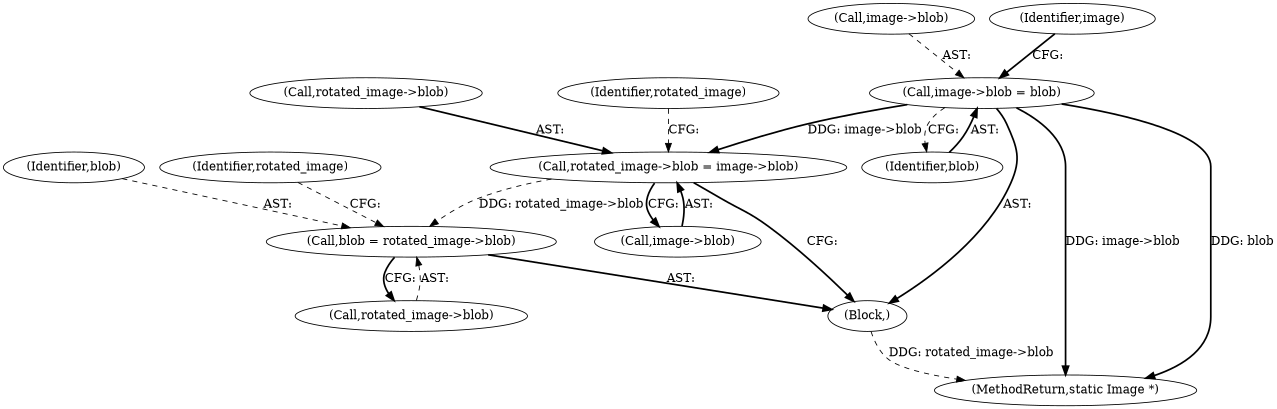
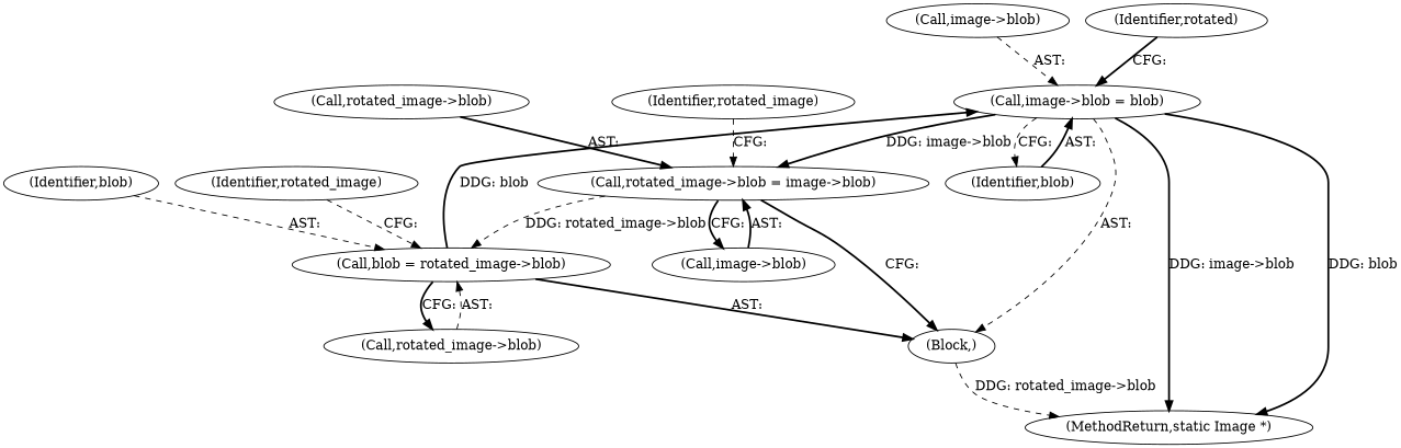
  digraph {
    edge [style=bold]
    n1 [label="(Call,image->blob = blob)"]
    n2 [label="(Call,rotated_image->blob = image->blob)"]
    n3 [label="(MethodReturn,static Image *)"]
    n4 [label="(Block,)"]
    n5 [label="(Identifier,blob)"]
    n6 [label="(Call,blob = rotated_image->blob)"]
    n7 [label="(Call,image->blob)"]
    n8 [label="(Call,rotated_image->blob)"]
    n9 [label="(Call,image->blob)"]
    n10 [label="(Call,rotated_image->blob)"]
    n11 [label="(Identifier,rotated_image)"]
-   n12 [label="(Identifier,image)"]
+   n12 [label="(Identifier,rotated)"]
    n13 [label="(Identifier,blob)"]
    n14 [label="(Identifier,rotated_image)"]
    n1 -> n2 [label="DDG: image->blob"]
    n1 -> n3 [label="DDG: blob"]
    n1 -> n3 [label="DDG: image->blob"]
-   n1 -> n4 [label="AST: "]
+   n1 -> n4 [label="AST: " style=dashed]
    n1 -> n5 [label="CFG: " style=dashed]
    n2 -> n4 [label="CFG: "]
    n2 -> n6 [label="DDG: rotated_image->blob" style=dashed]
    n2 -> n7 [label="CFG: "]
    n4 -> n3 [label="DDG: rotated_image->blob" style=dashed]
    n5 -> n1 [label="AST: "]
+   n6 -> n1 [label="DDG: blob"]
    n6 -> n4 [label="AST: "]
    n6 -> n8 [label="CFG: "]
    n7 -> n2 [label="AST: "]
    n8 -> n6 [label="AST: " style=dashed]
    n9 -> n1 [label="AST: " style=dashed]
    n10 -> n2 [label="AST: "]
    n11 -> n2 [label="CFG: " style=dashed]
    n12 -> n1 [label="CFG: "]
    n13 -> n6 [label="AST: " style=dashed]
    n14 -> n6 [label="CFG: " style=dashed]
  }
